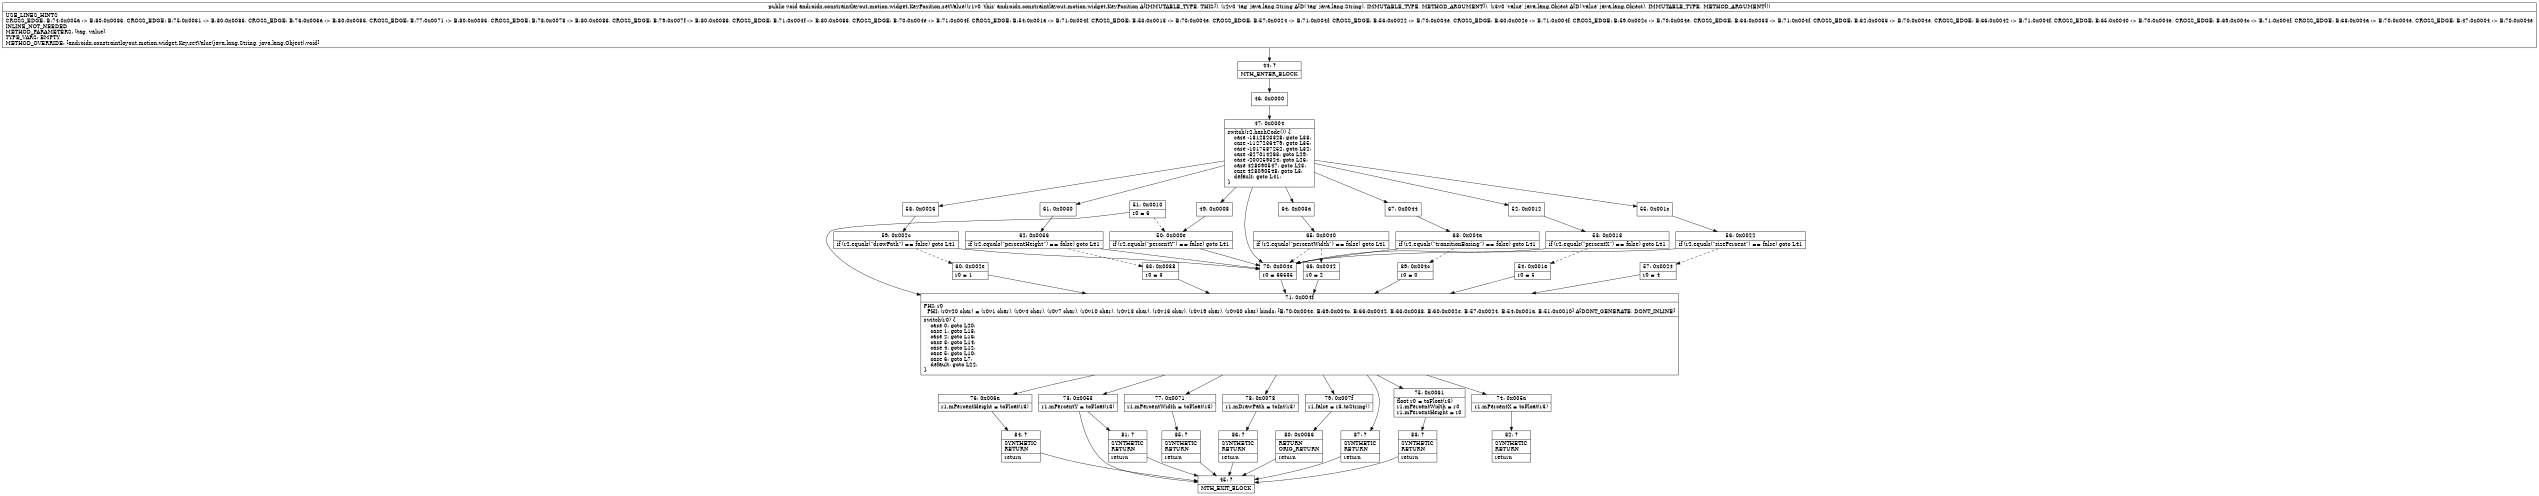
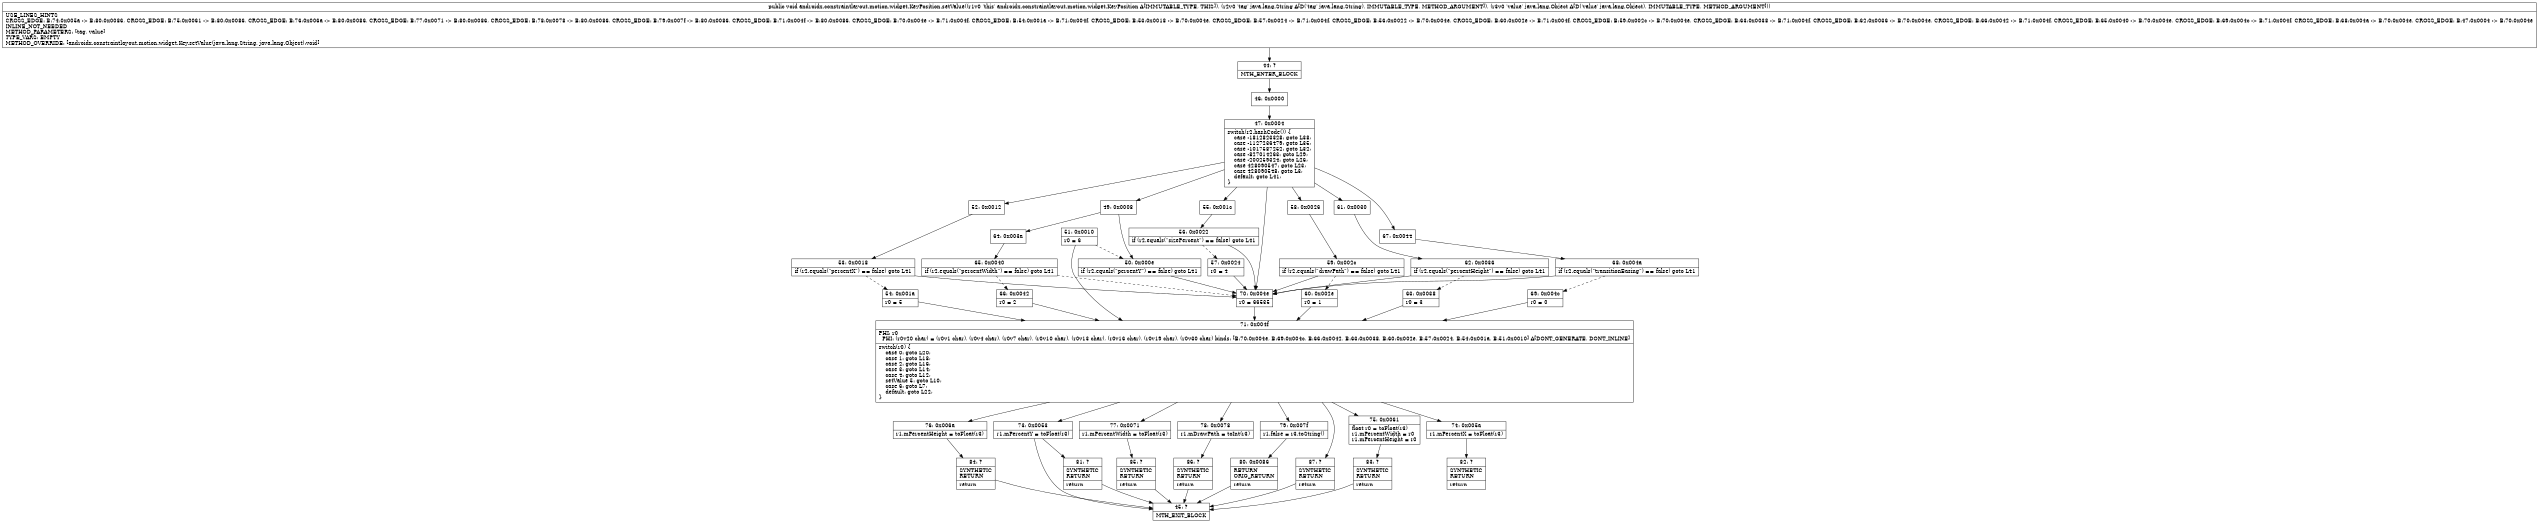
  digraph {
    node [shape=record]
    n1 [label="{44\:\ ?|MTH_ENTER_BLOCK\l}"]
    n2 [label="{46\:\ 0x0000}"]
    n3 [label="{47\:\ 0x0004|switch(r2.hashCode()) \{\l    case \-1812823328: goto L38;\l    case \-1127236479: goto L35;\l    case \-1017587252: goto L32;\l    case \-827014263: goto L29;\l    case \-200259324: goto L26;\l    case 428090547: goto L23;\l    case 428090548: goto L3;\l    default: goto L41;\l\}\l}"]
    n4 [label="{49\:\ 0x0008}"]
    n5 [label="{52\:\ 0x0012}"]
    n6 [label="{55\:\ 0x001c}"]
    n7 [label="{58\:\ 0x0026}"]
    n8 [label="{61\:\ 0x0030}"]
    n9 [label="{64\:\ 0x003a}"]
    n10 [label="{67\:\ 0x0044}"]
    n11 [label="{70\:\ 0x004e|r0 = 66535\l}"]
    n12 [label="{50\:\ 0x000e|if (r2.equals(\"percentY\") == false) goto L41\l}"]
    n13 [label="{53\:\ 0x0018|if (r2.equals(\"percentX\") == false) goto L41\l}"]
    n14 [label="{56\:\ 0x0022|if (r2.equals(\"sizePercent\") == false) goto L41\l}"]
    n15 [label="{59\:\ 0x002c|if (r2.equals(\"drawPath\") == false) goto L41\l}"]
    n16 [label="{62\:\ 0x0036|if (r2.equals(\"percentHeight\") == false) goto L41\l}"]
    n17 [label="{65\:\ 0x0040|if (r2.equals(\"percentWidth\") == false) goto L41\l}"]
    n18 [label="{68\:\ 0x004a|if (r2.equals(\"transitionEasing\") == false) goto L41\l}"]
-   n19 [label="{71\:\ 0x004f|PHI: r0 \l  PHI: (r0v20 char) = (r0v1 char), (r0v4 char), (r0v7 char), (r0v10 char), (r0v13 char), (r0v16 char), (r0v19 char), (r0v30 char) binds: [B:70:0x004e, B:69:0x004c, B:66:0x0042, B:63:0x0038, B:60:0x002e, B:57:0x0024, B:54:0x001a, B:51:0x0010] A[DONT_GENERATE, DONT_INLINE]\l|switch(r0) \{\l    case 0: goto L20;\l    case 1: goto L18;\l    case 2: goto L16;\l    case 3: goto L14;\l    case 4: goto L12;\l    case 5: goto L10;\l    case 6: goto L7;\l    default: goto L22;\l\}\l}"]
+   n19 [label="{71\:\ 0x004f|PHI: r0 \l  PHI: (r0v20 char) = (r0v1 char), (r0v4 char), (r0v7 char), (r0v10 char), (r0v13 char), (r0v16 char), (r0v19 char), (r0v30 char) binds: [B:70:0x004e, B:69:0x004c, B:66:0x0042, B:63:0x0038, B:60:0x002e, B:57:0x0024, B:54:0x001a, B:51:0x0010] A[DONT_GENERATE, DONT_INLINE]\l|switch(r0) \{\l    case 0: goto L20;\l    case 1: goto L18;\l    case 2: goto L16;\l    case 3: goto L14;\l    case 4: goto L12;\l    setValue 5: goto L10;\l    case 6: goto L7;\l    default: goto L22;\l\}\l}"]
    n20 [label="{51\:\ 0x0010|r0 = 6\l}"]
    n21 [label="{73\:\ 0x0053|r1.mPercentY = toFloat(r3)\l}"]
    n22 [label="{74\:\ 0x005a|r1.mPercentX = toFloat(r3)\l}"]
    n23 [label="{75\:\ 0x0061|float r0 = toFloat(r3)\lr1.mPercentWidth = r0\lr1.mPercentHeight = r0\l}"]
    n24 [label="{76\:\ 0x006a|r1.mPercentHeight = toFloat(r3)\l}"]
    n25 [label="{77\:\ 0x0071|r1.mPercentWidth = toFloat(r3)\l}"]
    n26 [label="{78\:\ 0x0078|r1.mDrawPath = toInt(r3)\l}"]
    n27 [label="{79\:\ 0x007f|r1.false = r3.toString()\l}"]
    n28 [label="{87\:\ ?|SYNTHETIC\lRETURN\l|return\l}"]
    n29 [label="{81\:\ ?|SYNTHETIC\lRETURN\l|return\l}"]
    n30 [label="{45\:\ ?|MTH_EXIT_BLOCK\l}"]
    n31 [label="{82\:\ ?|SYNTHETIC\lRETURN\l|return\l}"]
    n32 [label="{83\:\ ?|SYNTHETIC\lRETURN\l|return\l}"]
    n33 [label="{84\:\ ?|SYNTHETIC\lRETURN\l|return\l}"]
    n34 [label="{85\:\ ?|SYNTHETIC\lRETURN\l|return\l}"]
    n35 [label="{86\:\ ?|SYNTHETIC\lRETURN\l|return\l}"]
    n36 [label="{80\:\ 0x0086|RETURN\lORIG_RETURN\l|return\l}"]
    n37 [label="{54\:\ 0x001a|r0 = 5\l}"]
    n38 [label="{57\:\ 0x0024|r0 = 4\l}"]
    n39 [label="{60\:\ 0x002e|r0 = 1\l}"]
    n40 [label="{63\:\ 0x0038|r0 = 3\l}"]
    n41 [label="{66\:\ 0x0042|r0 = 2\l}"]
    n42 [label="{69\:\ 0x004c|r0 = 0\l}"]
    n43 [label="{public void androidx.constraintlayout.motion.widget.KeyPosition.setValue((r1v0 'this' androidx.constraintlayout.motion.widget.KeyPosition A[IMMUTABLE_TYPE, THIS]), (r2v0 'tag' java.lang.String A[D('tag' java.lang.String), IMMUTABLE_TYPE, METHOD_ARGUMENT]), (r3v0 'value' java.lang.Object A[D('value' java.lang.Object), IMMUTABLE_TYPE, METHOD_ARGUMENT]))  | USE_LINES_HINTS\lCROSS_EDGE: B:74:0x005a \-\> B:80:0x0086, CROSS_EDGE: B:75:0x0061 \-\> B:80:0x0086, CROSS_EDGE: B:76:0x006a \-\> B:80:0x0086, CROSS_EDGE: B:77:0x0071 \-\> B:80:0x0086, CROSS_EDGE: B:78:0x0078 \-\> B:80:0x0086, CROSS_EDGE: B:79:0x007f \-\> B:80:0x0086, CROSS_EDGE: B:71:0x004f \-\> B:80:0x0086, CROSS_EDGE: B:70:0x004e \-\> B:71:0x004f, CROSS_EDGE: B:54:0x001a \-\> B:71:0x004f, CROSS_EDGE: B:53:0x0018 \-\> B:70:0x004e, CROSS_EDGE: B:57:0x0024 \-\> B:71:0x004f, CROSS_EDGE: B:56:0x0022 \-\> B:70:0x004e, CROSS_EDGE: B:60:0x002e \-\> B:71:0x004f, CROSS_EDGE: B:59:0x002c \-\> B:70:0x004e, CROSS_EDGE: B:63:0x0038 \-\> B:71:0x004f, CROSS_EDGE: B:62:0x0036 \-\> B:70:0x004e, CROSS_EDGE: B:66:0x0042 \-\> B:71:0x004f, CROSS_EDGE: B:65:0x0040 \-\> B:70:0x004e, CROSS_EDGE: B:69:0x004c \-\> B:71:0x004f, CROSS_EDGE: B:68:0x004a \-\> B:70:0x004e, CROSS_EDGE: B:47:0x0004 \-\> B:70:0x004e\lINLINE_NOT_NEEDED\lMETHOD_PARAMETERS: [tag, value]\lTYPE_VARS: EMPTY\lMETHOD_OVERRIDE: [androidx.constraintlayout.motion.widget.Key.setValue(java.lang.String, java.lang.Object):void]\l}"]
    n1 -> n2
    n2 -> n3
    n3 -> n4
    n3 -> n5
    n3 -> n6
    n3 -> n7
    n3 -> n8
-   n3 -> n9
+   n4 -> n9
    n3 -> n10
    n3 -> n11
    n4 -> n12
    n5 -> n13
    n6 -> n14
    n7 -> n15
    n8 -> n16
    n9 -> n17
    n10 -> n18
    n11 -> n19
    n12 -> n11
    n13 -> n11
    n13 -> n37 [style=dashed]
    n14 -> n11
    n14 -> n38 [style=dashed]
    n15 -> n11
    n15 -> n39 [style=dashed]
    n16 -> n11
    n16 -> n40 [style=dashed]
    n17 -> n11 [style=dashed]
    n17 -> n41 [style=dashed]
    n18 -> n11
    n18 -> n42 [style=dashed]
    n19 -> n21
    n19 -> n22
    n19 -> n23
    n19 -> n24
    n19 -> n25
    n19 -> n26
    n19 -> n27
    n19 -> n28
    n20 -> n12 [style=dashed]
    n20 -> n19
    n21 -> n29
    n21 -> n30
    n22 -> n31
    n23 -> n32
    n24 -> n33
    n25 -> n34
    n26 -> n35
    n27 -> n36
    n28 -> n30
    n29 -> n30
    n32 -> n30
    n33 -> n30
    n34 -> n30
    n35 -> n30
    n36 -> n30
    n37 -> n19
-   n38 -> n19
+   n38 -> n11
    n39 -> n19
    n40 -> n19
    n41 -> n19
    n42 -> n19
    n43 -> n1
  }
